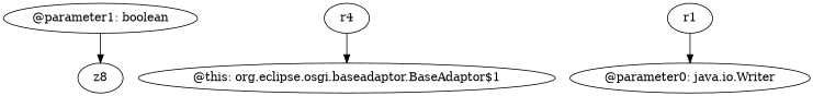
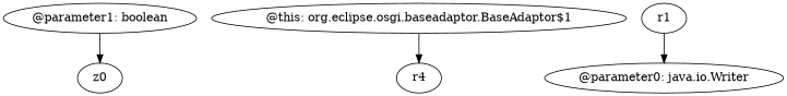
  digraph {
    n1 [label="@parameter1: boolean"]
-   n2 [label=z8]
+   n2 [label=z0]
    n3 [label="@this: org.eclipse.osgi.baseadaptor.BaseAdaptor$1"]
    n4 [label=r4]
    n5 [label="@parameter0: java.io.Writer"]
    n6 [label=r1]
    n1 -> n2
-   n4 -> n3
+   n3 -> n4
    n6 -> n5
  }
